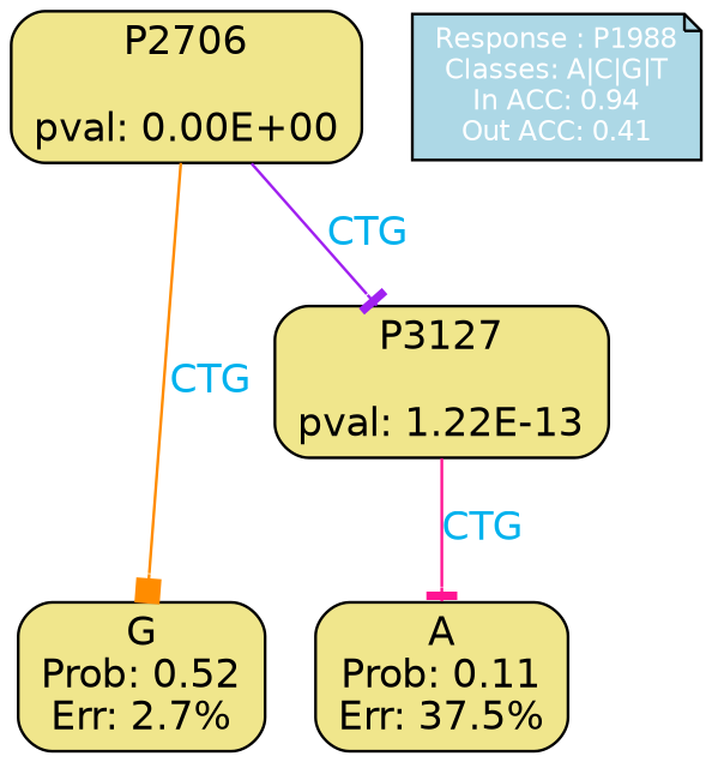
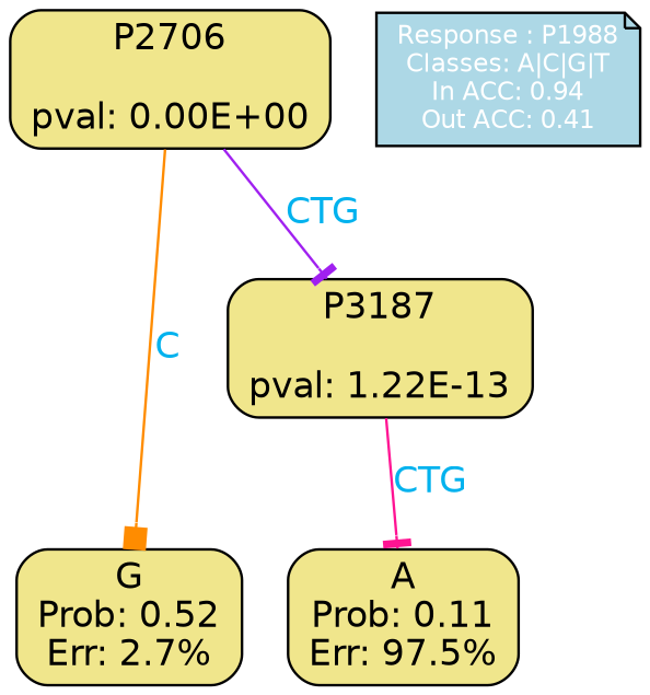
  digraph {
    ranksep=equally
    splines=polylines
    node [color=black fillcolor=khaki fontname=helvetica shape=box style="filled, rounded"]
    edge [arrowhead=tee fontcolor=deepskyblue2 fontname=helvetica]
-   n1 [label="A\nProb: 0.11\nErr: 37.5%"]
+   n1 [label="A\nProb: 0.11\nErr: 97.5%"]
    n2 [label="G\nProb: 0.52\nErr: 2.7%"]
    n3 [align=left fillcolor=lightblue fontcolor=white fontsize=10 label="Response : P1988\nClasses: A|C|G|T\nIn ACC: 0.94\nOut ACC: 0.41\n" shape=note style=filled]
    n4 [label="P2706\n\npval: 0.00E+00"]
-   n5 [label="P3127\n\npval: 1.22E-13"]
+   n5 [label="P3187\n\npval: 1.22E-13"]
    subgraph sub_1 {
      rank=same
      n1
      n2
    }
    subgraph sub_2 {
      rank=same
      n3
      n4
    }
-   n4 -> n2 [arrowhead=box color=darkorange label=CTG]
+   n4 -> n2 [arrowhead=box color=darkorange label=C]
    n4 -> n5 [color=purple label=CTG]
    n5 -> n1 [color=deeppink label=CTG]
  }
